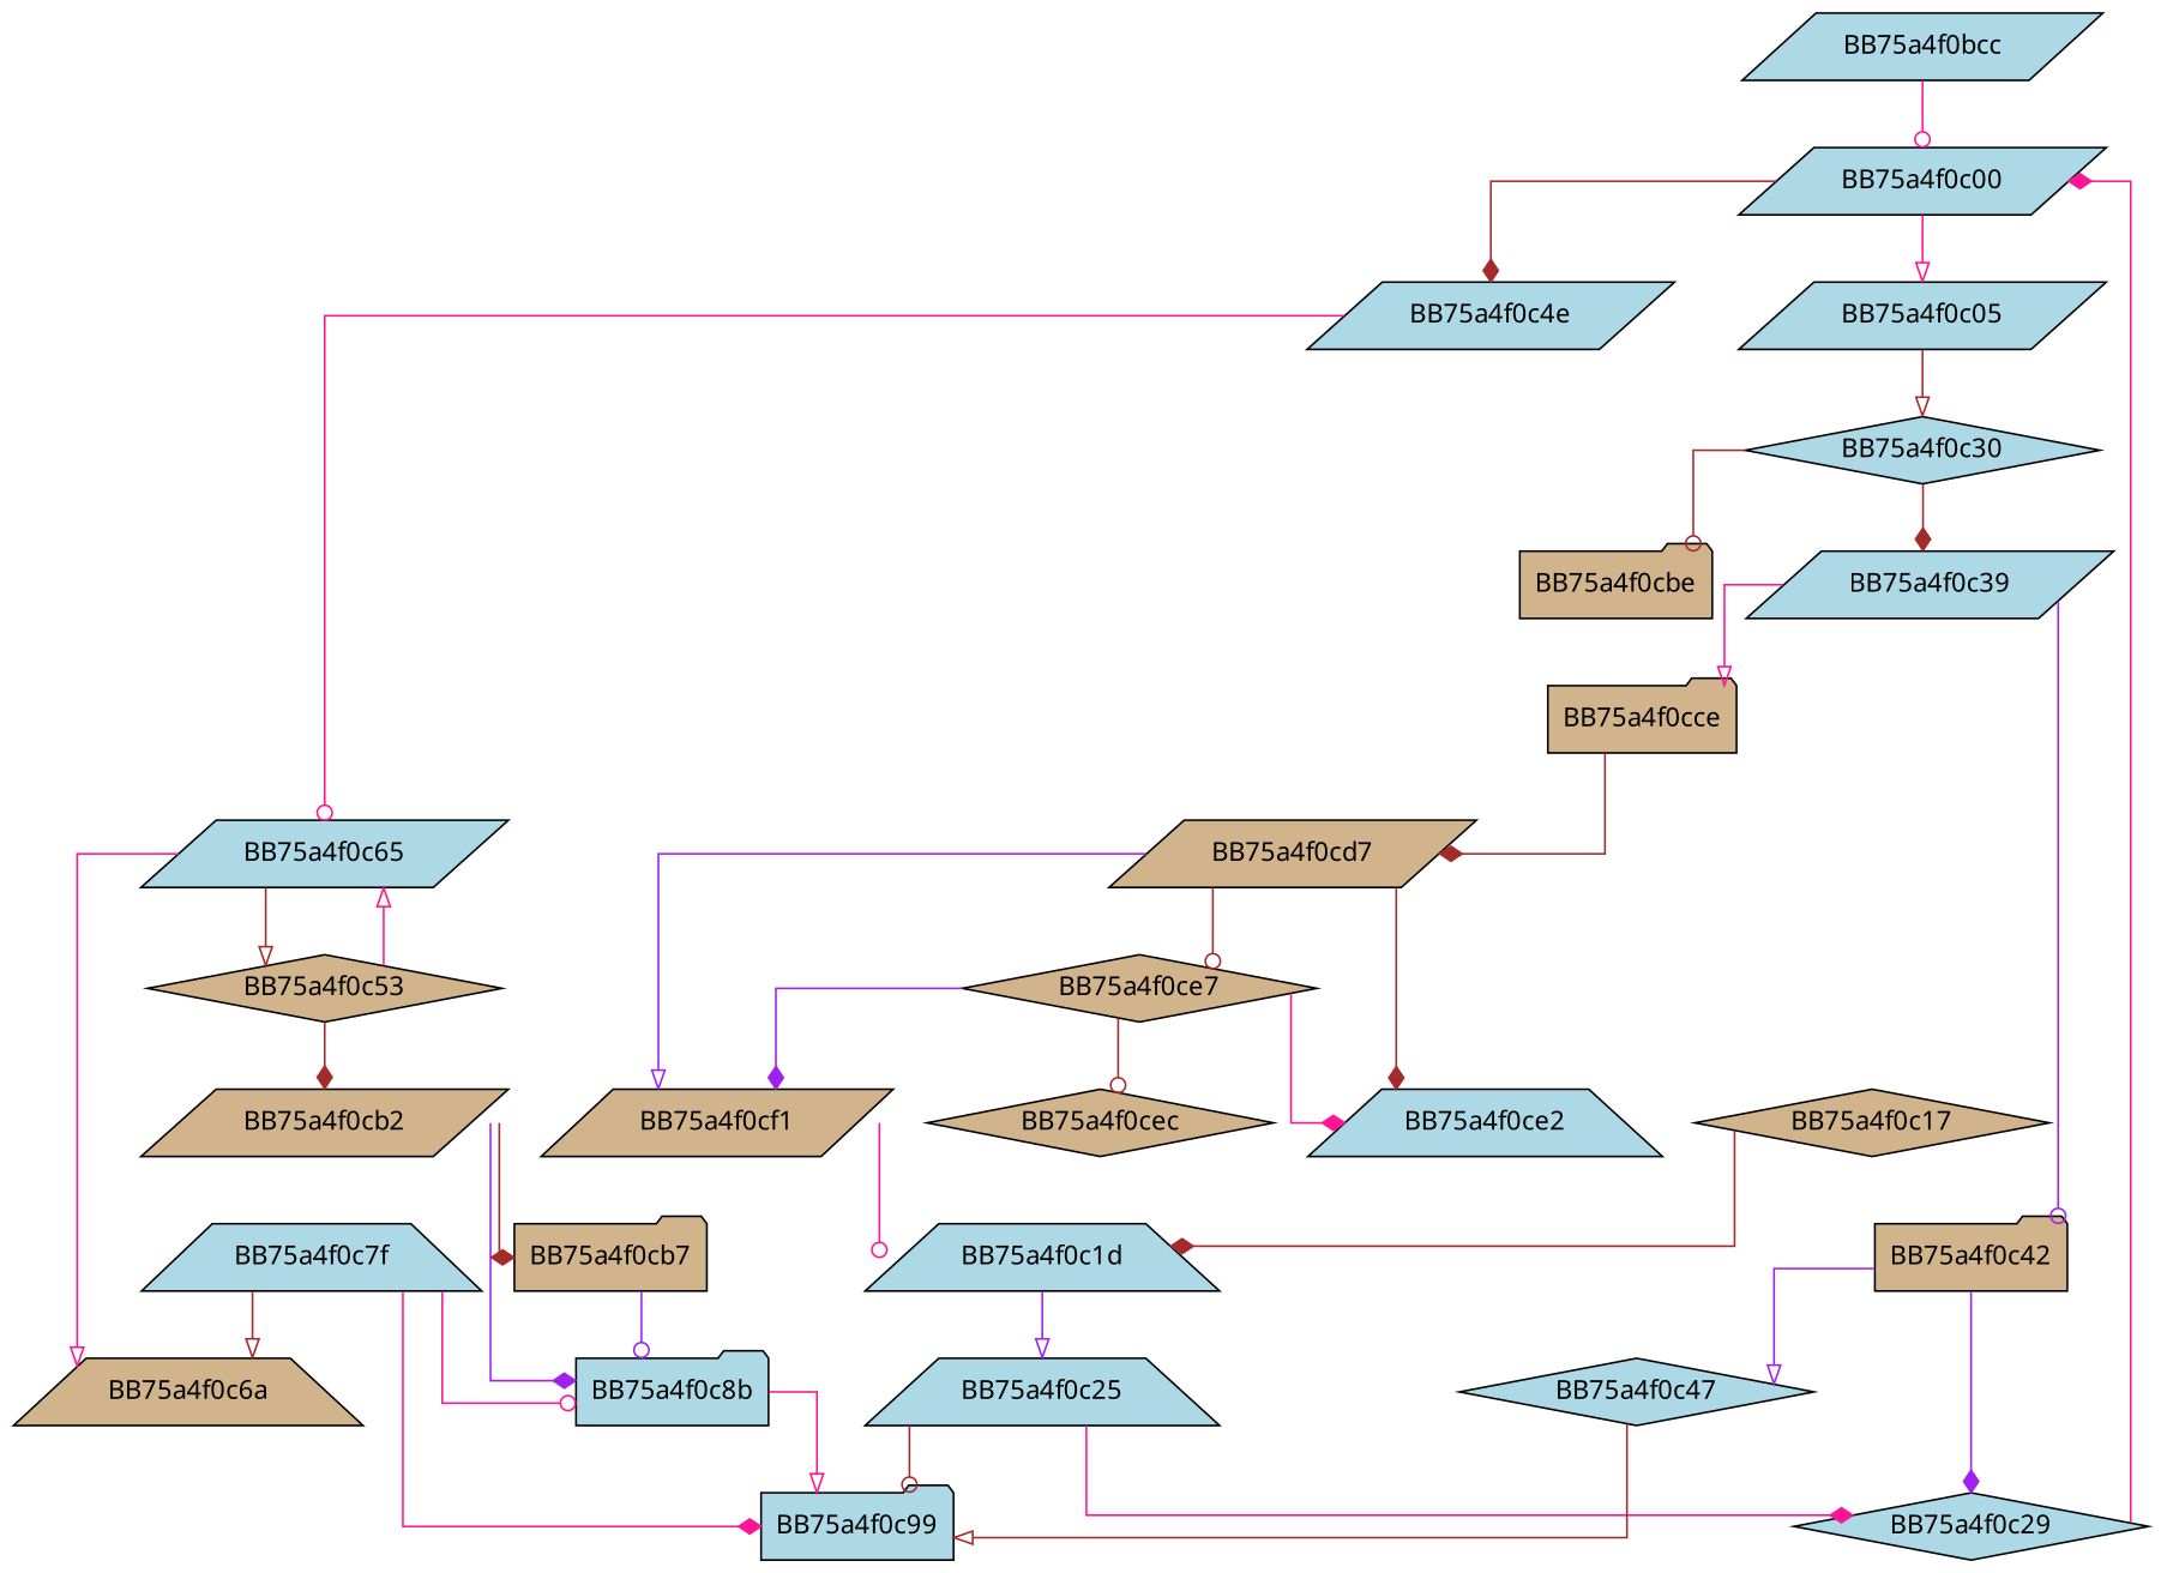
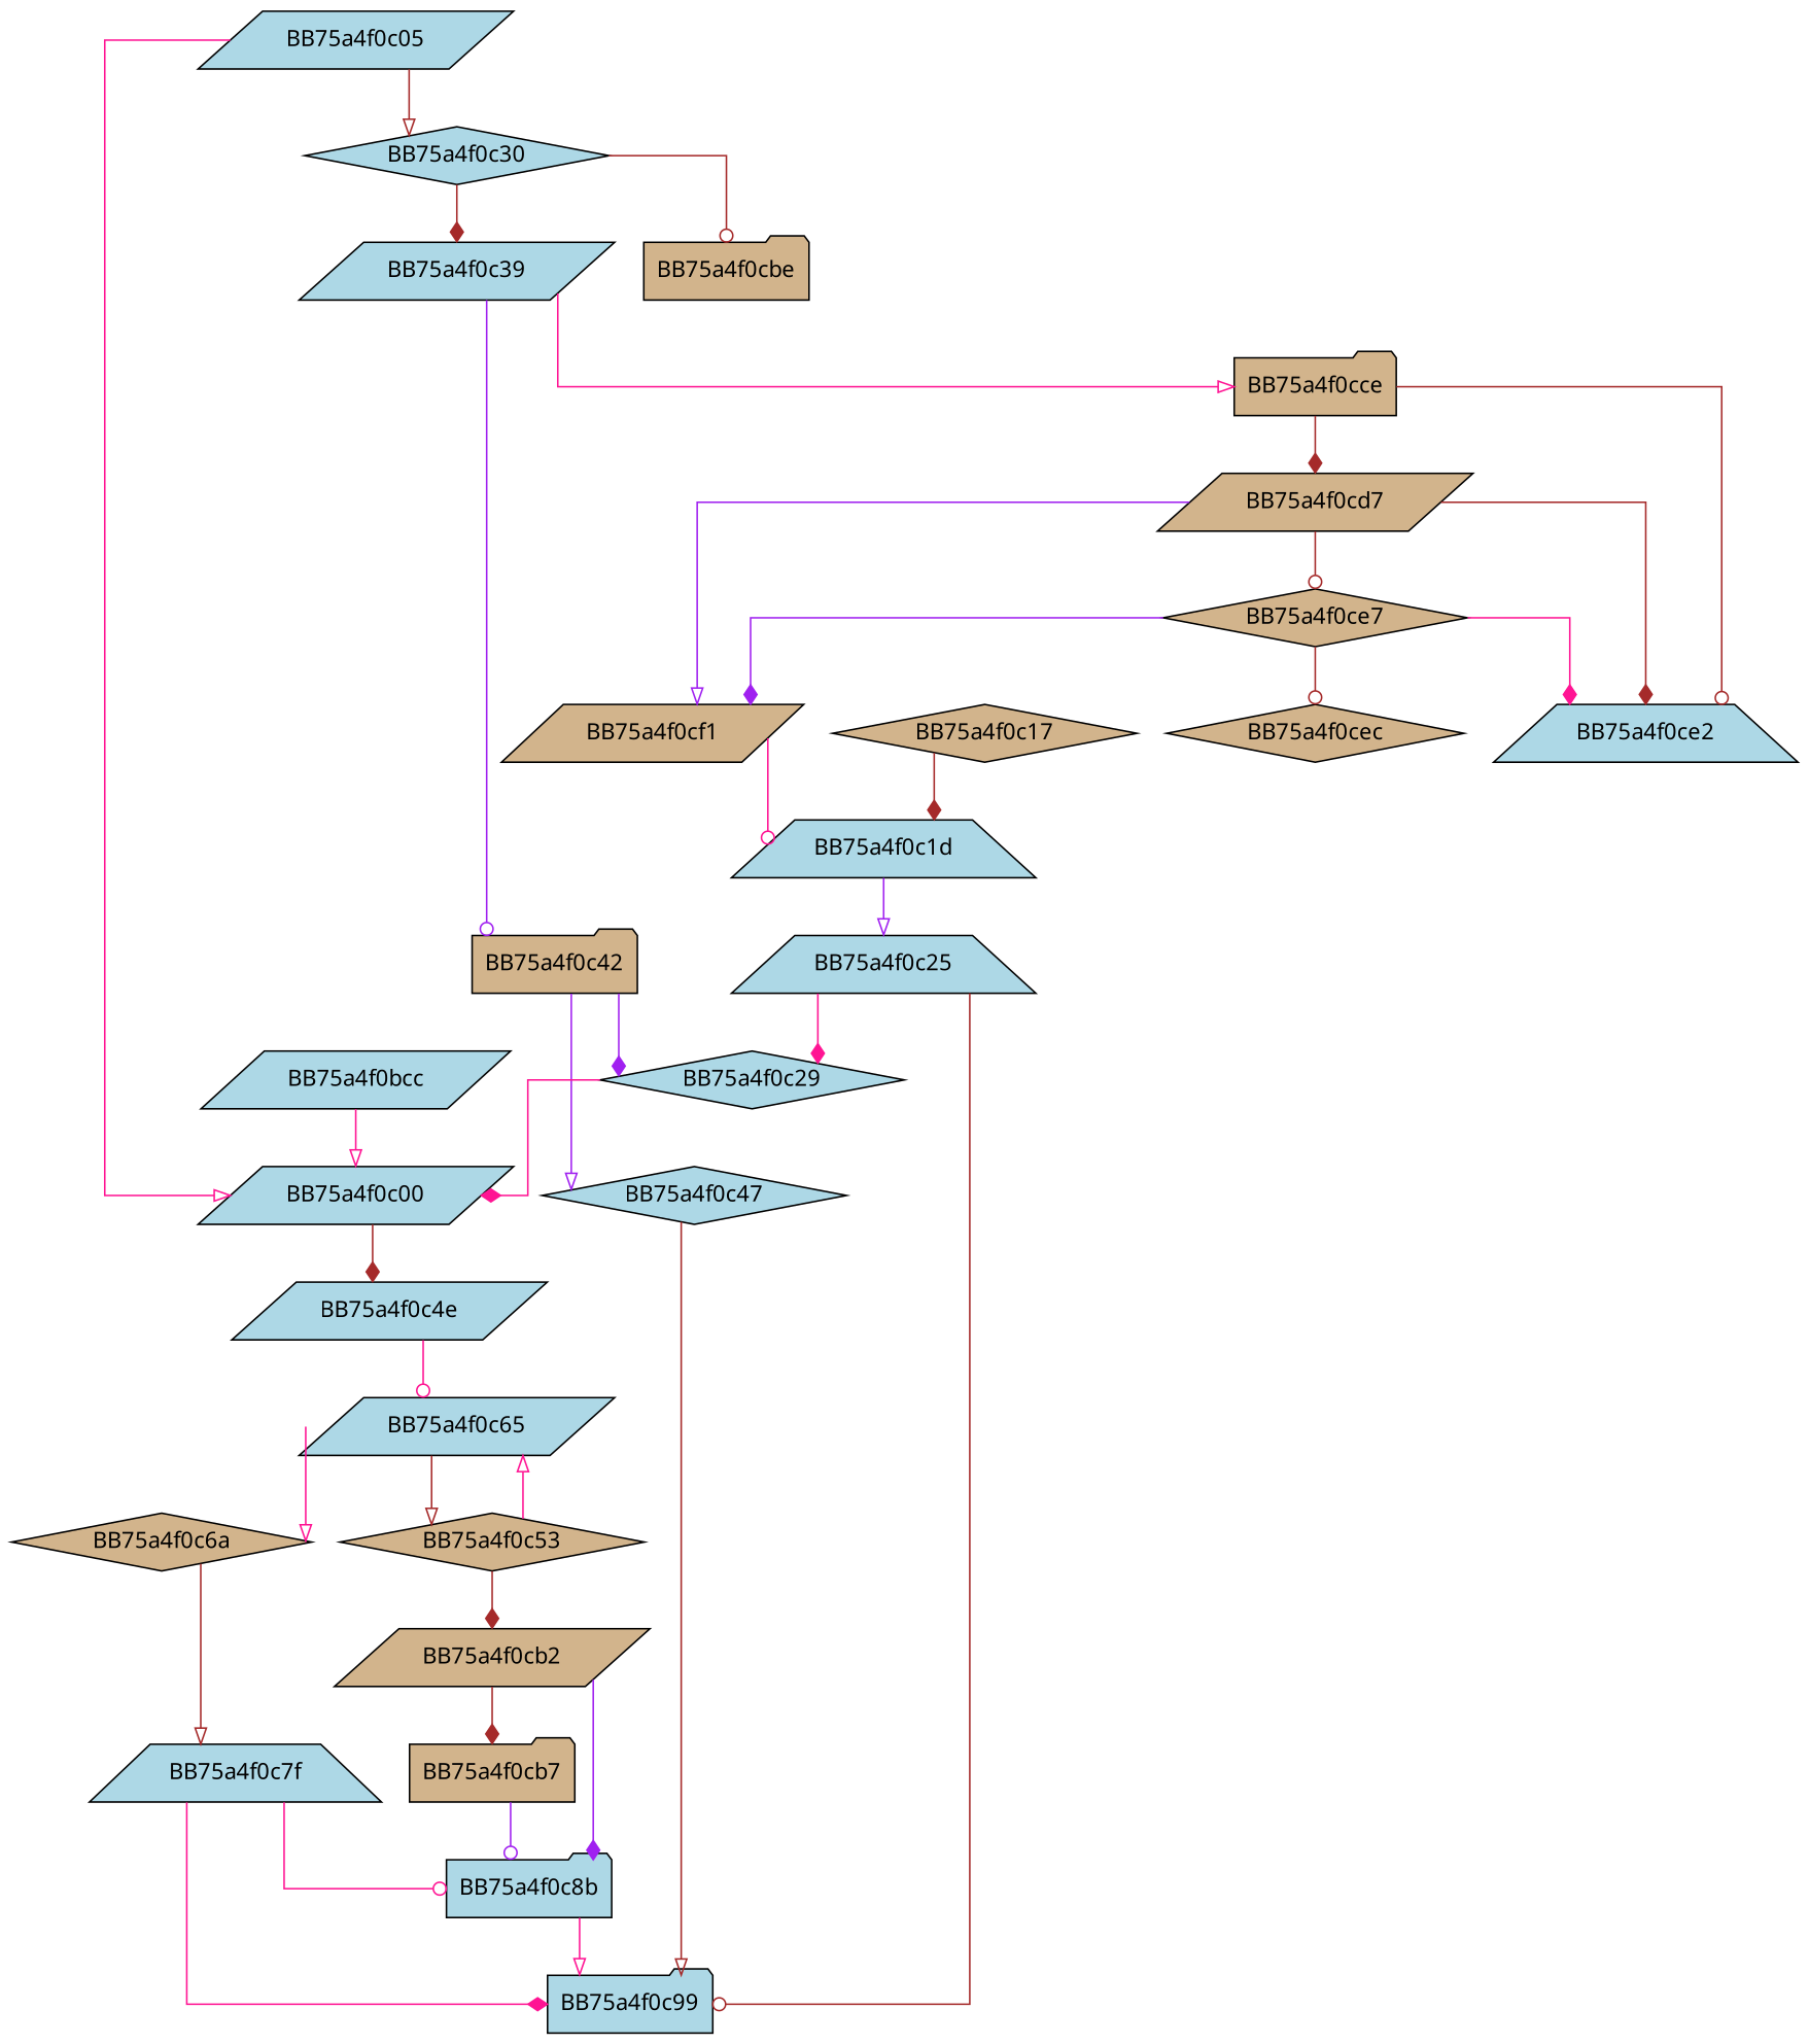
  digraph {
    fontname="Noto Sans"
    splines=ortho
    node [fillcolor=lightblue fontname="Noto Sans" shape=parallelogram style=filled]
    edge [arrowhead=diamond color=brown fontname="Noto Sans"]
    BB75a4f0bcc
    BB75a4f0c00
    BB75a4f0c4e
    BB75a4f0c05
    BB75a4f0c65
    BB75a4f0c30 [shape=diamond]
    BB75a4f0c53 [fillcolor=tan shape=diamond]
-   BB75a4f0c6a [fillcolor=tan shape=trapezium]
+   BB75a4f0c6a [fillcolor=tan shape=diamond]
    BB75a4f0cbe [fillcolor=tan shape=folder]
    BB75a4f0c39
    BB75a4f0c17 [fillcolor=tan shape=diamond]
    BB75a4f0c1d [shape=trapezium]
    BB75a4f0cce [fillcolor=tan shape=folder]
    BB75a4f0c42 [fillcolor=tan shape=folder]
    BB75a4f0c25 [shape=trapezium]
    BB75a4f0c99 [shape=folder]
    BB75a4f0c29 [shape=diamond]
    BB75a4f0ce2 [shape=trapezium]
    BB75a4f0cd7 [fillcolor=tan]
    BB75a4f0c47 [shape=diamond]
    BB75a4f0ce7 [fillcolor=tan shape=diamond]
    BB75a4f0cf1 [fillcolor=tan]
    BB75a4f0cb2 [fillcolor=tan]
    BB75a4f0c7f [shape=trapezium]
    BB75a4f0c8b [shape=folder]
    BB75a4f0cb7 [fillcolor=tan shape=folder]
    BB75a4f0cec [fillcolor=tan shape=diamond]
-   BB75a4f0bcc -> BB75a4f0c00 [arrowhead=odot color=deeppink]
+   BB75a4f0bcc -> BB75a4f0c00 [arrowhead=onormal color=deeppink]
    BB75a4f0c00 -> BB75a4f0c4e
-   BB75a4f0c00 -> BB75a4f0c05 [arrowhead=onormal color=deeppink]
+   BB75a4f0c05 -> BB75a4f0c00 [arrowhead=onormal color=deeppink]
    BB75a4f0c4e -> BB75a4f0c65 [arrowhead=odot color=deeppink]
    BB75a4f0c05 -> BB75a4f0c30 [arrowhead=onormal]
    BB75a4f0c65 -> BB75a4f0c53 [arrowhead=onormal]
    BB75a4f0c65 -> BB75a4f0c6a [arrowhead=onormal color=deeppink]
    BB75a4f0c30 -> BB75a4f0cbe [arrowhead=odot]
    BB75a4f0c30 -> BB75a4f0c39
    BB75a4f0c53 -> BB75a4f0c65 [arrowhead=onormal color=deeppink]
    BB75a4f0c53 -> BB75a4f0cb2
-   BB75a4f0c7f -> BB75a4f0c6a [arrowhead=onormal]
+   BB75a4f0c6a -> BB75a4f0c7f [arrowhead=onormal]
    BB75a4f0c39 -> BB75a4f0cce [arrowhead=onormal color=deeppink]
    BB75a4f0c39 -> BB75a4f0c42 [arrowhead=odot color=purple]
    BB75a4f0c17 -> BB75a4f0c1d
    BB75a4f0c1d -> BB75a4f0c25 [arrowhead=onormal color=purple]
+   BB75a4f0cce -> BB75a4f0ce2 [arrowhead=odot]
    BB75a4f0cce -> BB75a4f0cd7
    BB75a4f0c42 -> BB75a4f0c29 [color=purple]
    BB75a4f0c42 -> BB75a4f0c47 [arrowhead=onormal color=purple]
    BB75a4f0c25 -> BB75a4f0c99 [arrowhead=odot]
    BB75a4f0c25 -> BB75a4f0c29 [color=deeppink]
    BB75a4f0c29 -> BB75a4f0c00 [color=deeppink]
    BB75a4f0cd7 -> BB75a4f0ce2
    BB75a4f0cd7 -> BB75a4f0ce7 [arrowhead=odot]
    BB75a4f0cd7 -> BB75a4f0cf1 [arrowhead=onormal color=purple]
    BB75a4f0c47 -> BB75a4f0c99 [arrowhead=onormal]
    BB75a4f0ce7 -> BB75a4f0ce2 [color=deeppink]
    BB75a4f0ce7 -> BB75a4f0cf1 [color=purple]
    BB75a4f0ce7 -> BB75a4f0cec [arrowhead=odot]
    BB75a4f0cf1 -> BB75a4f0c1d [arrowhead=odot color=deeppink]
    BB75a4f0cb2 -> BB75a4f0c8b [color=purple]
    BB75a4f0cb2 -> BB75a4f0cb7
    BB75a4f0c7f -> BB75a4f0c99 [color=deeppink]
    BB75a4f0c7f -> BB75a4f0c8b [arrowhead=odot color=deeppink]
    BB75a4f0c8b -> BB75a4f0c99 [arrowhead=onormal color=deeppink]
    BB75a4f0cb7 -> BB75a4f0c8b [arrowhead=odot color=purple]
  }
